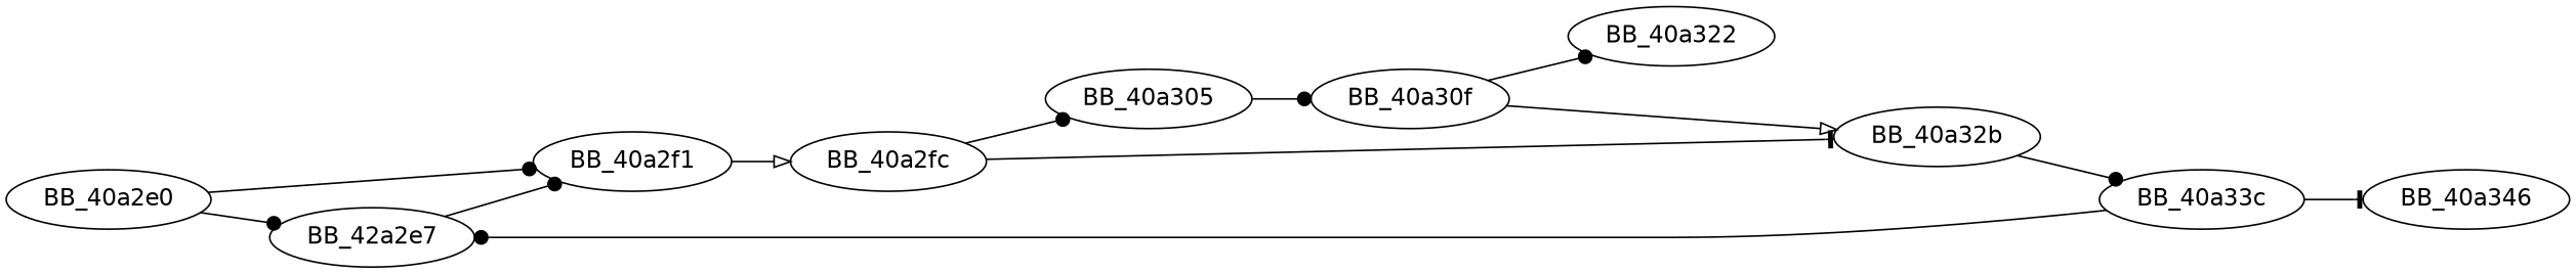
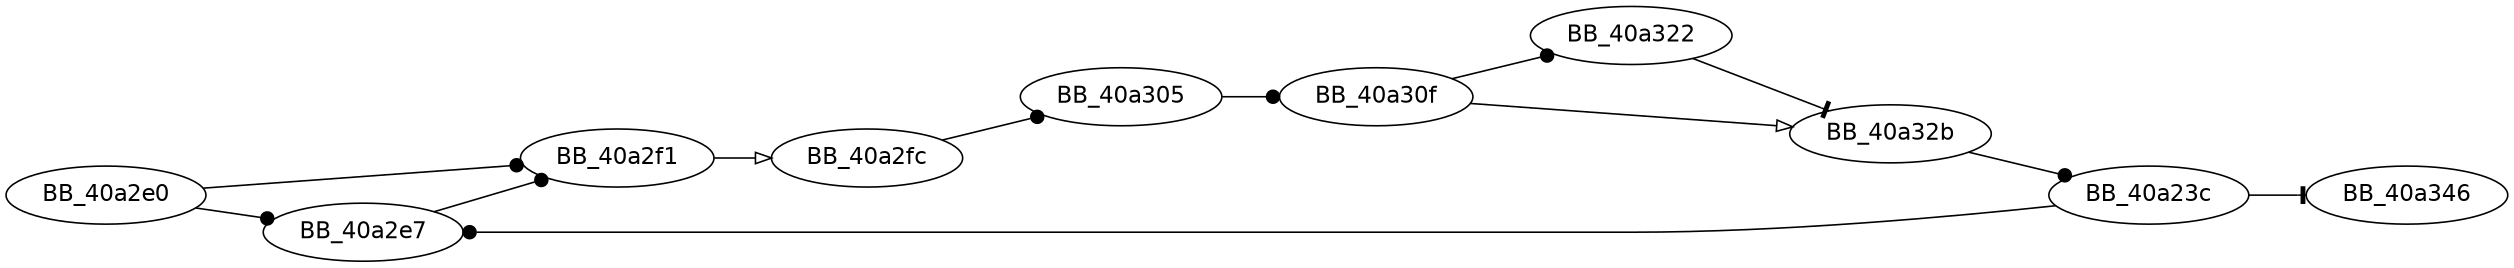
  digraph {
    fontname="DejaVu Sans"
    rankdir=LR
    node [fontname="DejaVu Sans"]
    edge [arrowhead=dot fontname="DejaVu Sans"]
    BB_40a2e0
-   BB_40a2e7 [label=BB_42a2e7]
+   BB_40a2e7
    BB_40a2f1
    BB_40a2fc
    BB_40a305
    BB_40a30f
    BB_40a322
    BB_40a32b
-   BB_40a33c
+   BB_40a33c [label=BB_40a23c]
    BB_40a346
    BB_40a2e0 -> BB_40a2e7
    BB_40a2e0 -> BB_40a2f1
    BB_40a2e7 -> BB_40a2f1
    BB_40a2f1 -> BB_40a2fc [arrowhead=onormal]
    BB_40a2fc -> BB_40a305
    BB_40a305 -> BB_40a30f
    BB_40a30f -> BB_40a322
    BB_40a30f -> BB_40a32b [arrowhead=onormal]
-   BB_40a2fc -> BB_40a32b [arrowhead=tee]
+   BB_40a322 -> BB_40a32b [arrowhead=tee]
    BB_40a32b -> BB_40a33c
    BB_40a33c -> BB_40a2e7
    BB_40a33c -> BB_40a346 [arrowhead=tee]
  }
